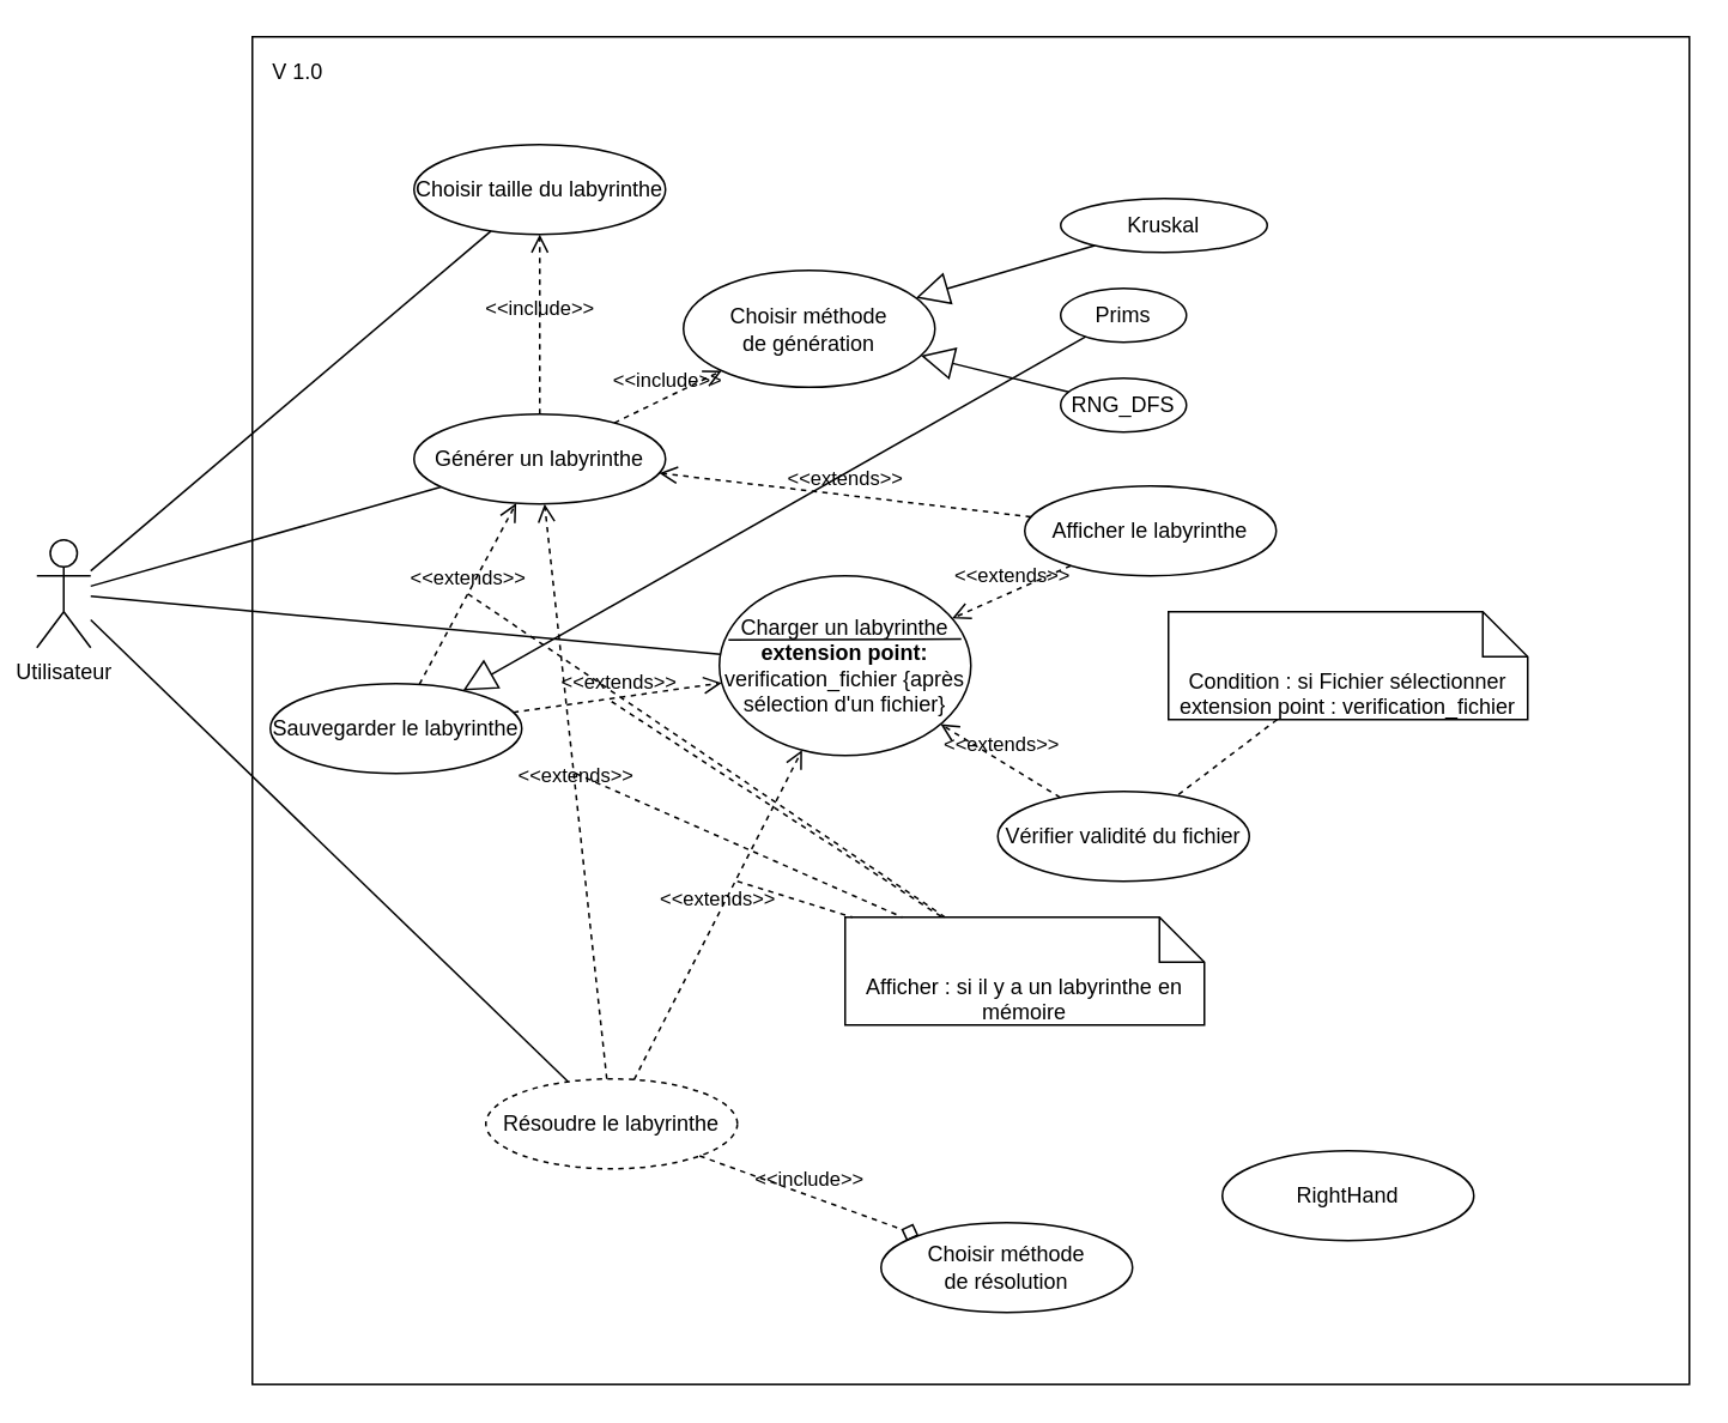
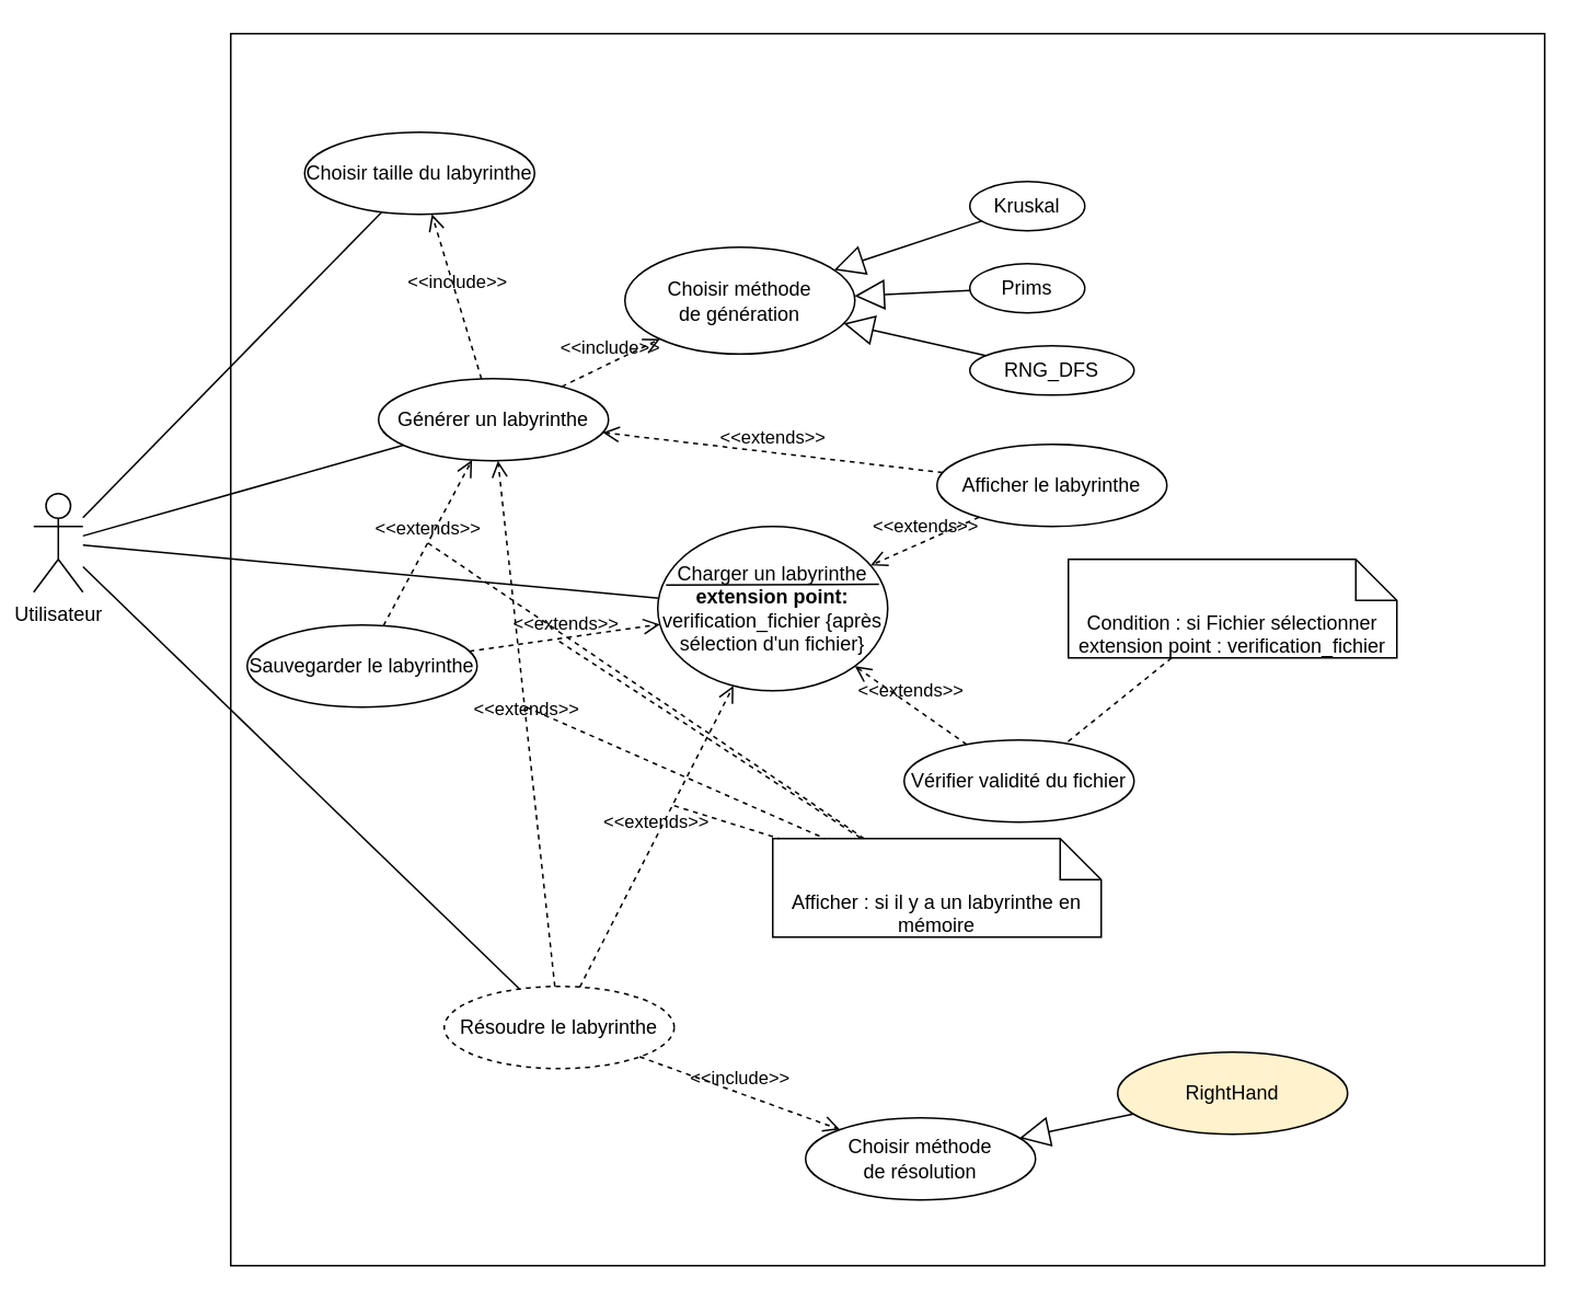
  <mxCell id="0" />
  <mxCell id="1" parent="0" />
  <mxCell id="2" value="Utilisateur" style="shape=umlActor;verticalLabelPosition=bottom;verticalAlign=top;html=1;outlineConnect=0;" vertex="1" parent="1"><mxGeometry x="20" y="300" width="30" height="60" as="geometry" /></mxCell>
  <mxCell id="3" value="" style="rounded=0;whiteSpace=wrap;html=1;" vertex="1" parent="1"><mxGeometry x="140" y="20" width="800" height="750" as="geometry" /></mxCell>
  <mxCell id="4" value="Générer un labyrinthe" style="ellipse;whiteSpace=wrap;html=1;" vertex="1" parent="1"><mxGeometry x="230" y="230" width="140" height="50" as="geometry" /></mxCell>
  <mxCell id="5" value="" style="endArrow=none;html=1;rounded=0;" edge="1" parent="1" source="2" target="4"><mxGeometry width="50" height="50" relative="1" as="geometry"><mxPoint x="480" y="380" as="sourcePoint" /><mxPoint x="530" y="330" as="targetPoint" /></mxGeometry></mxCell>
  <mxCell id="6" value="Charger un labyrinthe&lt;div&gt;&lt;b&gt;extension point: &lt;/b&gt;verification_fichier {après sélection d'un fichier}&lt;/div&gt;" style="ellipse;whiteSpace=wrap;html=1;" vertex="1" parent="1"><mxGeometry x="400" y="320" width="140" height="100" as="geometry" /></mxCell>
  <mxCell id="7" value="" style="endArrow=none;html=1;rounded=0;" edge="1" parent="1" source="2" target="6"><mxGeometry width="50" height="50" relative="1" as="geometry"><mxPoint x="120" y="324" as="sourcePoint" /><mxPoint x="228" y="209" as="targetPoint" /></mxGeometry></mxCell>
  <mxCell id="8" value="Résoudre le labyrinthe" style="ellipse;whiteSpace=wrap;html=1;dashed=1;" vertex="1" parent="1"><mxGeometry x="270" y="600" width="140" height="50" as="geometry" /></mxCell>
  <mxCell id="9" value="" style="endArrow=none;html=1;rounded=0;" edge="1" parent="1" source="2" target="8"><mxGeometry width="50" height="50" relative="1" as="geometry"><mxPoint x="380" y="340" as="sourcePoint" /><mxPoint x="430" y="290" as="targetPoint" /></mxGeometry></mxCell>
  <mxCell id="10" value="Afficher le labyrinthe" style="ellipse;whiteSpace=wrap;html=1;" vertex="1" parent="1"><mxGeometry x="570" y="270" width="140" height="50" as="geometry" /></mxCell>
- <mxCell id="11" value="Choisir taille du labyrinthe" style="ellipse;whiteSpace=wrap;html=1;" vertex="1" parent="1"><mxGeometry x="230" y="80" width="140" height="50" as="geometry" /></mxCell>
+ <mxCell id="11" value="Choisir taille du labyrinthe" style="ellipse;whiteSpace=wrap;html=1;" vertex="1" parent="1"><mxGeometry x="185" y="80" width="140" height="50" as="geometry" /></mxCell>
  <mxCell id="12" value="Choisir méthode&lt;div&gt;de résolution&lt;/div&gt;" style="ellipse;whiteSpace=wrap;html=1;" vertex="1" parent="1"><mxGeometry x="490" y="680" width="140" height="50" as="geometry" /></mxCell>
- <mxCell id="13" value="Vérifier validité du fichier" style="ellipse;whiteSpace=wrap;html=1;" vertex="1" parent="1"><mxGeometry x="555" y="440" width="140" height="50" as="geometry" /></mxCell>
+ <mxCell id="13" value="Vérifier validité du fichier" style="ellipse;whiteSpace=wrap;html=1;" vertex="1" parent="1"><mxGeometry x="550" y="450" width="140" height="50" as="geometry" /></mxCell>
  <mxCell id="14" value="&amp;lt;&amp;lt;extends&amp;gt;&amp;gt;" style="endArrow=open;startArrow=none;endFill=0;startFill=0;endSize=8;html=1;verticalAlign=bottom;dashed=1;labelBackgroundColor=none;rounded=0;" edge="1" parent="1" source="13" target="6"><mxGeometry width="160" relative="1" as="geometry"><mxPoint x="470" y="575" as="sourcePoint" /><mxPoint x="370" y="575" as="targetPoint" /></mxGeometry></mxCell>
  <mxCell id="15" value="" style="endArrow=none;dashed=1;html=1;rounded=0;" edge="1" parent="1" source="16" target="13"><mxGeometry width="50" height="50" relative="1" as="geometry"><mxPoint x="490" y="435.526" as="sourcePoint" /><mxPoint x="530" y="460" as="targetPoint" /></mxGeometry></mxCell>
  <mxCell id="16" value="Condition : si Fichier sélectionner&lt;br&gt;extension point : verification_fichier" style="shape=note2;boundedLbl=1;whiteSpace=wrap;html=1;size=25;verticalAlign=top;align=center;" vertex="1" parent="1"><mxGeometry x="650" y="340" width="200" height="60" as="geometry" /></mxCell>
  <mxCell id="17" value="" style="endArrow=none;html=1;rounded=0;entryX=0.036;entryY=0.356;entryDx=0;entryDy=0;entryPerimeter=0;exitX=0.962;exitY=0.352;exitDx=0;exitDy=0;exitPerimeter=0;" edge="1" parent="1" source="6" target="6"><mxGeometry width="50" height="50" relative="1" as="geometry"><mxPoint x="50" y="480" as="sourcePoint" /><mxPoint x="100" y="430" as="targetPoint" /></mxGeometry></mxCell>
  <mxCell id="18" value="&amp;lt;&amp;lt;extends&amp;gt;&amp;gt;" style="endArrow=open;startArrow=none;endFill=0;startFill=0;endSize=8;html=1;verticalAlign=bottom;dashed=1;labelBackgroundColor=none;rounded=0;" edge="1" parent="1" source="10" target="4"><mxGeometry width="160" relative="1" as="geometry"><mxPoint x="428" y="473" as="sourcePoint" /><mxPoint x="360" y="425" as="targetPoint" /></mxGeometry></mxCell>
  <mxCell id="19" value="&amp;lt;&amp;lt;extends&amp;gt;&amp;gt;" style="endArrow=open;startArrow=none;endFill=0;startFill=0;endSize=8;html=1;verticalAlign=bottom;dashed=1;labelBackgroundColor=none;rounded=0;" edge="1" parent="1" source="10" target="6"><mxGeometry width="160" relative="1" as="geometry"><mxPoint x="537" y="304" as="sourcePoint" /><mxPoint x="373" y="276" as="targetPoint" /></mxGeometry></mxCell>
  <mxCell id="20" value="&amp;lt;&amp;lt;include&amp;gt;&amp;gt;" style="endArrow=open;startArrow=none;endFill=0;startFill=0;endSize=8;html=1;verticalAlign=bottom;dashed=1;labelBackgroundColor=none;rounded=0;" edge="1" parent="1" source="4" target="11"><mxGeometry width="160" relative="1" as="geometry"><mxPoint x="537" y="304" as="sourcePoint" /><mxPoint x="373" y="276" as="targetPoint" /></mxGeometry></mxCell>
  <mxCell id="21" value="Choisir méthode&lt;div&gt;de génération&lt;/div&gt;" style="ellipse;whiteSpace=wrap;html=1;" vertex="1" parent="1"><mxGeometry x="380" y="150" width="140" height="65" as="geometry" /></mxCell>
  <mxCell id="22" value="&amp;lt;&amp;lt;include&amp;gt;&amp;gt;" style="endArrow=open;startArrow=none;endFill=0;startFill=0;endSize=8;html=1;verticalAlign=bottom;dashed=1;labelBackgroundColor=none;rounded=0;" edge="1" parent="1" source="4" target="21"><mxGeometry width="160" relative="1" as="geometry"><mxPoint x="300" y="240" as="sourcePoint" /><mxPoint x="268" y="190" as="targetPoint" /></mxGeometry></mxCell>
- <mxCell id="23" value="Kruskal" style="ellipse;whiteSpace=wrap;html=1;" vertex="1" parent="1"><mxGeometry x="590" y="110" width="115" height="30" as="geometry" /></mxCell>
+ <mxCell id="23" value="Kruskal" style="ellipse;whiteSpace=wrap;html=1;" vertex="1" parent="1"><mxGeometry x="590" y="110" width="70" height="30" as="geometry" /></mxCell>
  <mxCell id="24" value="Prims" style="ellipse;whiteSpace=wrap;html=1;" vertex="1" parent="1"><mxGeometry x="590" y="160" width="70" height="30" as="geometry" /></mxCell>
- <mxCell id="25" value="RNG_DFS" style="ellipse;whiteSpace=wrap;html=1;" vertex="1" parent="1"><mxGeometry x="590" y="210" width="70" height="30" as="geometry" /></mxCell>
+ <mxCell id="25" value="RNG_DFS" style="ellipse;whiteSpace=wrap;html=1;" vertex="1" parent="1"><mxGeometry x="590" y="210" width="100" height="30" as="geometry" /></mxCell>
  <mxCell id="26" value="" style="endArrow=block;endSize=16;endFill=0;html=1;rounded=0;" edge="1" parent="1" source="25" target="21"><mxGeometry width="160" relative="1" as="geometry"><mxPoint x="540" y="230" as="sourcePoint" /><mxPoint x="700" y="230" as="targetPoint" /></mxGeometry></mxCell>
- <mxCell id="27" value="" style="endArrow=block;endSize=16;endFill=0;html=1;rounded=0;" edge="1" parent="1" source="24" target="29"><mxGeometry width="160" relative="1" as="geometry"><mxPoint x="606" y="227" as="sourcePoint" /><mxPoint x="515" y="201" as="targetPoint" /></mxGeometry></mxCell>
+ <mxCell id="27" value="" style="endArrow=block;endSize=16;endFill=0;html=1;rounded=0;" edge="1" parent="1" source="24" target="21"><mxGeometry width="160" relative="1" as="geometry"><mxPoint x="606" y="227" as="sourcePoint" /><mxPoint x="515" y="201" as="targetPoint" /></mxGeometry></mxCell>
  <mxCell id="28" value="" style="endArrow=block;endSize=16;endFill=0;html=1;rounded=0;" edge="1" parent="1" source="23" target="21"><mxGeometry width="160" relative="1" as="geometry"><mxPoint x="600" y="193" as="sourcePoint" /><mxPoint x="529" y="189" as="targetPoint" /></mxGeometry></mxCell>
  <mxCell id="29" value="Sauvegarder le labyrinthe" style="ellipse;whiteSpace=wrap;html=1;" vertex="1" parent="1"><mxGeometry x="150" y="380" width="140" height="50" as="geometry" /></mxCell>
  <mxCell id="30" value="" style="endArrow=none;html=1;rounded=0;" edge="1" parent="1" source="2" target="11"><mxGeometry width="50" height="50" relative="1" as="geometry"><mxPoint x="120" y="344" as="sourcePoint" /><mxPoint x="244" y="374" as="targetPoint" /></mxGeometry></mxCell>
- <mxCell id="31" value="&amp;lt;&amp;lt;include&amp;gt;&amp;gt;" style="endArrow=diamond;startArrow=none;endFill=0;startFill=0;endSize=8;html=1;verticalAlign=bottom;dashed=1;labelBackgroundColor=none;rounded=0;" edge="1" parent="1" source="8" target="12"><mxGeometry width="160" relative="1" as="geometry"><mxPoint x="422" y="482" as="sourcePoint" /><mxPoint x="356" y="428" as="targetPoint" /></mxGeometry></mxCell>
+ <mxCell id="31" value="&amp;lt;&amp;lt;include&amp;gt;&amp;gt;" style="endArrow=open;startArrow=none;endFill=0;startFill=0;endSize=8;html=1;verticalAlign=bottom;dashed=1;labelBackgroundColor=none;rounded=0;" edge="1" parent="1" source="8" target="12"><mxGeometry width="160" relative="1" as="geometry"><mxPoint x="422" y="482" as="sourcePoint" /><mxPoint x="356" y="428" as="targetPoint" /></mxGeometry></mxCell>
  <mxCell id="32" value="&amp;lt;&amp;lt;extends&amp;gt;&amp;gt;" style="endArrow=open;startArrow=none;endFill=0;startFill=0;endSize=8;html=1;verticalAlign=bottom;dashed=1;labelBackgroundColor=none;rounded=0;" edge="1" parent="1" source="29" target="6"><mxGeometry width="160" relative="1" as="geometry"><mxPoint x="464" y="484" as="sourcePoint" /><mxPoint x="344" y="412" as="targetPoint" /></mxGeometry></mxCell>
  <mxCell id="33" value="&amp;lt;&amp;lt;extends&amp;gt;&amp;gt;" style="endArrow=open;startArrow=none;endFill=0;startFill=0;endSize=8;html=1;verticalAlign=bottom;dashed=1;labelBackgroundColor=none;rounded=0;" edge="1" parent="1" source="29" target="4"><mxGeometry width="160" relative="1" as="geometry"><mxPoint x="470" y="610" as="sourcePoint" /><mxPoint x="470" y="470" as="targetPoint" /></mxGeometry></mxCell>
  <mxCell id="34" value="&amp;lt;&amp;lt;extends&amp;gt;&amp;gt;" style="endArrow=open;startArrow=none;endFill=0;startFill=0;endSize=8;html=1;verticalAlign=bottom;dashed=1;labelBackgroundColor=none;rounded=0;" edge="1" parent="1" source="8" target="6"><mxGeometry width="160" relative="1" as="geometry"><mxPoint x="459" y="610" as="sourcePoint" /><mxPoint x="321" y="290" as="targetPoint" /></mxGeometry></mxCell>
  <mxCell id="35" value="&amp;lt;&amp;lt;extends&amp;gt;&amp;gt;" style="endArrow=open;startArrow=none;endFill=0;startFill=0;endSize=8;html=1;verticalAlign=bottom;dashed=1;labelBackgroundColor=none;rounded=0;" edge="1" parent="1" source="8" target="4"><mxGeometry width="160" relative="1" as="geometry"><mxPoint x="274" y="612" as="sourcePoint" /><mxPoint x="429" y="460" as="targetPoint" /></mxGeometry></mxCell>
  <mxCell id="36" value="Afficher : si il y a un labyrinthe en mémoire" style="shape=note2;boundedLbl=1;whiteSpace=wrap;html=1;size=25;verticalAlign=top;align=center;" vertex="1" parent="1"><mxGeometry x="470" y="510" width="200" height="60" as="geometry" /></mxCell>
  <mxCell id="37" value="" style="endArrow=none;dashed=1;html=1;rounded=0;" edge="1" parent="1" target="36"><mxGeometry width="50" height="50" relative="1" as="geometry"><mxPoint x="410" y="490" as="sourcePoint" /><mxPoint x="665" y="452" as="targetPoint" /></mxGeometry></mxCell>
  <mxCell id="38" value="" style="endArrow=none;dashed=1;html=1;rounded=0;" edge="1" parent="1" target="36"><mxGeometry width="50" height="50" relative="1" as="geometry"><mxPoint x="320" y="430" as="sourcePoint" /><mxPoint x="576" y="550" as="targetPoint" /></mxGeometry></mxCell>
  <mxCell id="39" value="" style="endArrow=none;dashed=1;html=1;rounded=0;" edge="1" parent="1" target="36"><mxGeometry width="50" height="50" relative="1" as="geometry"><mxPoint x="340" y="390" as="sourcePoint" /><mxPoint x="597" y="550" as="targetPoint" /></mxGeometry></mxCell>
  <mxCell id="40" value="" style="endArrow=none;dashed=1;html=1;rounded=0;" edge="1" parent="1" target="36"><mxGeometry width="50" height="50" relative="1" as="geometry"><mxPoint x="260" y="330" as="sourcePoint" /><mxPoint x="617" y="550" as="targetPoint" /></mxGeometry></mxCell>
- <mxCell id="41" value="RightHand" style="ellipse;whiteSpace=wrap;html=1;" vertex="1" parent="1"><mxGeometry x="680" y="640" width="140" height="50" as="geometry" /></mxCell>
- <mxCell id="43" value="V 1.0" style="text;html=1;align=center;verticalAlign=middle;resizable=0;points=[];autosize=1;strokeColor=none;fillColor=none;" vertex="1" parent="1"><mxGeometry x="140" y="25" width="50" height="30" as="geometry" /></mxCell>
+ <mxCell id="41" value="RightHand" style="ellipse;whiteSpace=wrap;html=1;fillColor=#fff2cc;" vertex="1" parent="1"><mxGeometry x="680" y="640" width="140" height="50" as="geometry" /></mxCell>
+ <mxCell id="42" value="" style="endArrow=block;endSize=16;endFill=0;html=1;rounded=0;" edge="1" parent="1" source="41" target="12"><mxGeometry width="160" relative="1" as="geometry"><mxPoint x="606" y="227" as="sourcePoint" /><mxPoint x="515" y="201" as="targetPoint" /></mxGeometry></mxCell>
